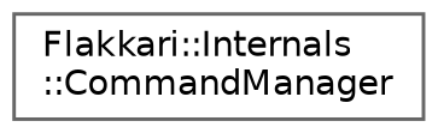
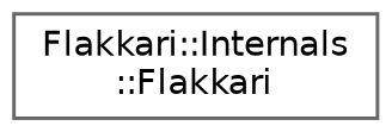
  digraph {
    rankdir=LR
-   n1 [color=grey40 fillcolor=white fontname=Helvetica fontsize=10 height=0.2 label="Flakkari::Internals\l::CommandManager" shape=box style=filled width=0.4]
+   n1 [color=grey40 fillcolor=white fontname=Helvetica fontsize=10 height=0.2 label="Flakkari::Internals\l::Flakkari" shape=box style=filled width=0.4]
  }
